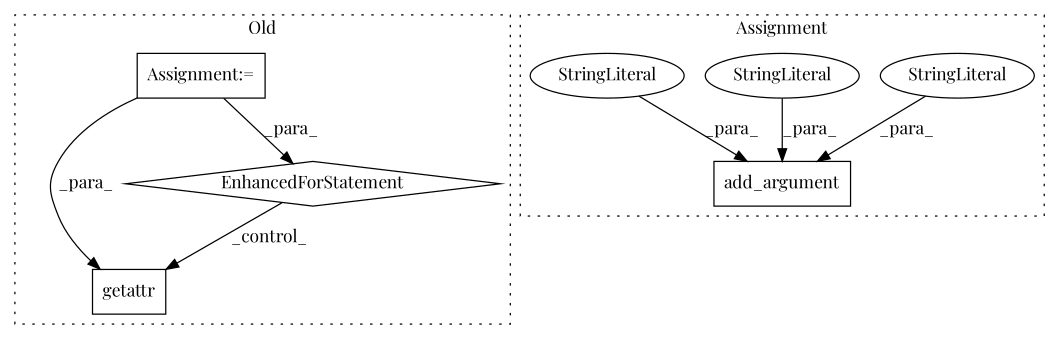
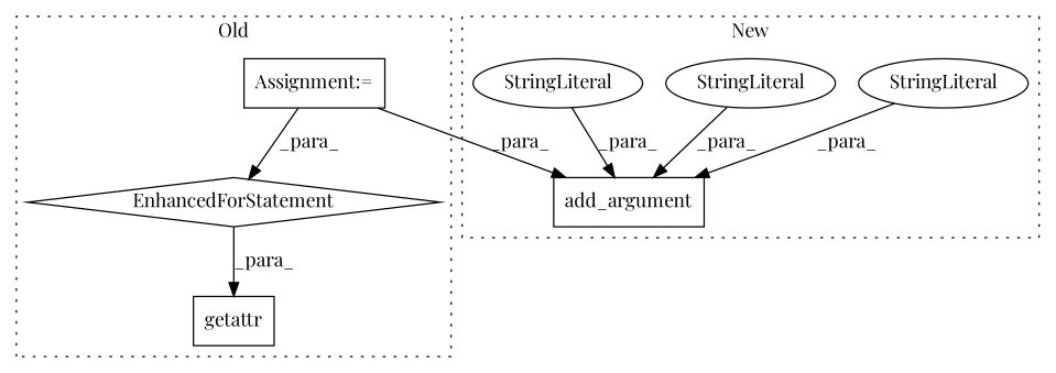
  digraph {
    fontname="Playfair Display"
    node [a=45 fontname="Playfair Display" l="53,2" s="2646,2747" shape=box]
    edge [fontname="Playfair Display"]
    n1 [a=32 l="8,1" label=getattr s="2778,2797"]
    n2 [a=70 label=EnhancedForStatement shape=diamond]
    n3 [a=7 label="Assignment:="]
    n4 [a=32 l="13,1" label=add_argument s="1160,1255"]
    n5 [l=37 label=StringLiteral s=1218 shape=ellipse]
    n6 [l=29 label=StringLiteral s=1188 shape=ellipse]
    n7 [l=14 label=StringLiteral s=1173 shape=ellipse]
    subgraph cluster_1 {
      label=Old
      style=dotted
      n1
      n2
      n3
    }
    subgraph cluster_2 {
-     label=Assignment
+     label=New
      style=dotted
      n4
      n5
      n6
      n7
    }
-   n2 -> n1 [label=_control_]
-   n3 -> n1 [label=_para_]
+   n2 -> n1 [label=_para_]
+   n3 -> n4 [label=_para_]
    n3 -> n2 [label=_para_]
    n5 -> n4 [label=_para_]
    n6 -> n4 [label=_para_]
    n7 -> n4 [label=_para_]
  }
